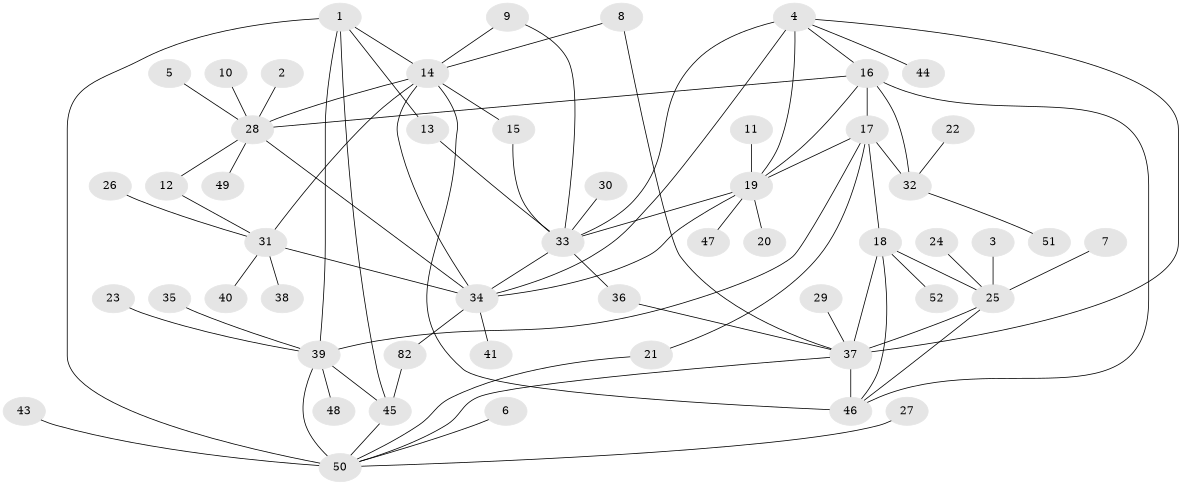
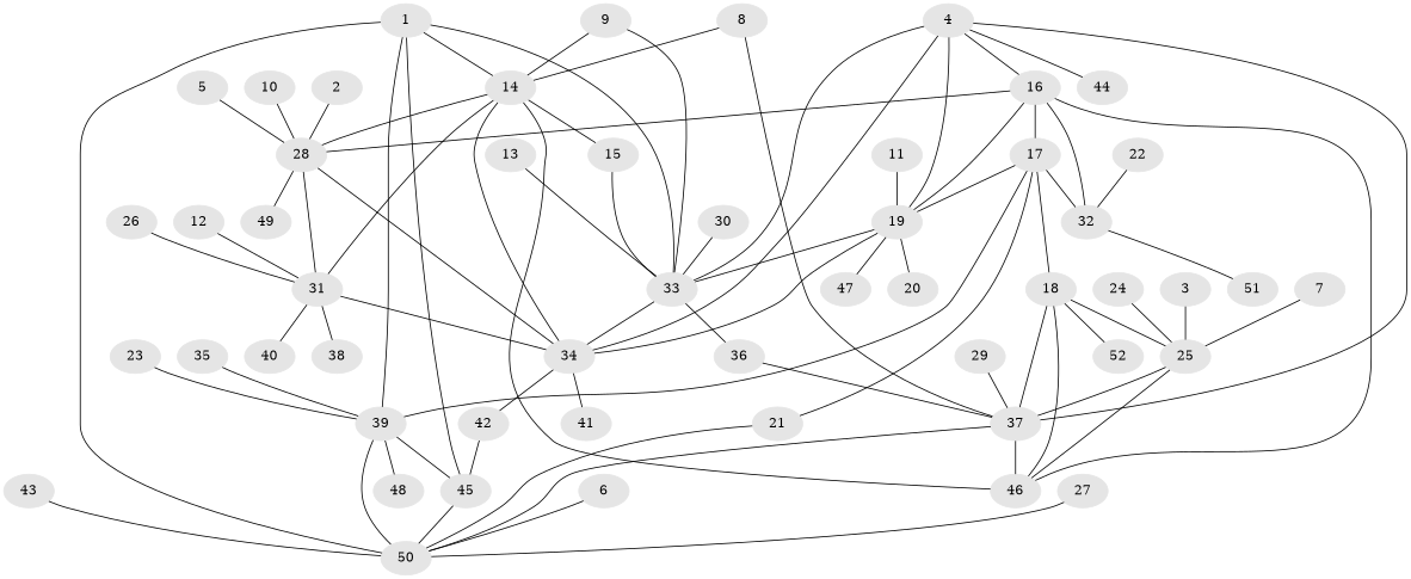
  graph {
    node [color=gray90 style=filled]
    edge [weight=1.0]
    1
    14
    33
    39
    45
    50
    28
    34
    31
    15
    46
    36
    48
    2
    49
    3
    25
    37
    4
    16
    19
    44
    17
    32
    20
    47
    41
-   42 [label=82]
+   42
    5
    6
    7
    8
    9
    10
    11
    12
    38
    40
    13
    18
    21
    51
    52
    22
    23
    24
    26
    27
    29
    30
    35
    43
    1 -- 14
-   1 -- 13
+   1 -- 33
    1 -- 39 [weight=3.0]
    1 -- 45
    1 -- 50
    14 -- 28 [weight=4.0]
    14 -- 34 [weight=2.0]
    14 -- 31 [weight=2.0]
    14 -- 15
    14 -- 46
    33 -- 34 [weight=3.0]
    33 -- 36
    39 -- 45 [weight=3.0]
    39 -- 50 [weight=3.0]
    39 -- 48
    45 -- 50
    28 -- 34 [weight=2.0]
-   28 -- 12 [weight=2.0]
+   28 -- 31 [weight=2.0]
    28 -- 49
    34 -- 41
    34 -- 42
    31 -- 34
    31 -- 38
    31 -- 40
    15 -- 33
    36 -- 37
    2 -- 28
    3 -- 25
    25 -- 46
    25 -- 37 [weight=3.0]
    37 -- 50
    37 -- 46 [weight=3.0]
    4 -- 33 [weight=3.0]
    4 -- 34
    4 -- 37
    4 -- 16 [weight=2.0]
    4 -- 19
    4 -- 44
    16 -- 28
    16 -- 46
    16 -- 19
    16 -- 17 [weight=4.0]
    16 -- 32 [weight=4.0]
    19 -- 33 [weight=3.0]
    19 -- 34
    19 -- 20
    19 -- 47
    17 -- 39
    17 -- 19
    17 -- 32 [weight=4.0]
    17 -- 18
    17 -- 21
    32 -- 51
    42 -- 45
    5 -- 28
    6 -- 50
    7 -- 25
    8 -- 14
    8 -- 37
    9 -- 14
    9 -- 33
    10 -- 28
    11 -- 19
    12 -- 31
    13 -- 33
    18 -- 46
    18 -- 25
    18 -- 37 [weight=3.0]
    18 -- 52
    21 -- 50
    22 -- 32
    23 -- 39
    24 -- 25
    26 -- 31
    27 -- 50
    29 -- 37
    30 -- 33
    35 -- 39
    43 -- 50
  }
